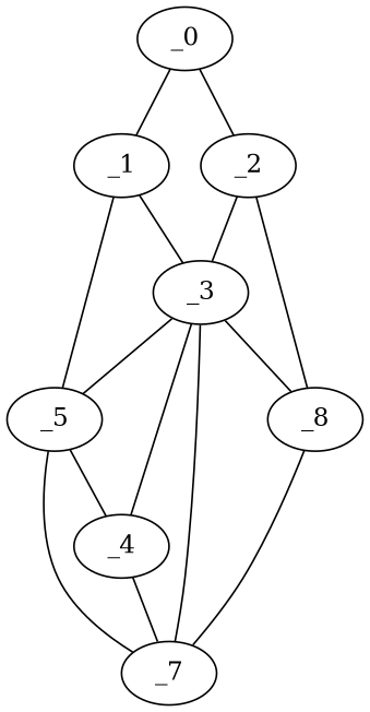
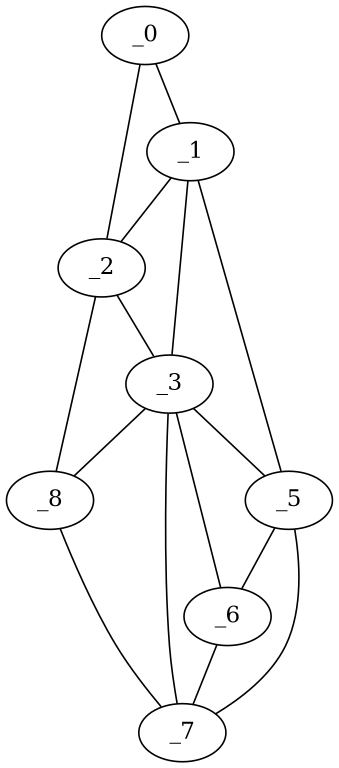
  graph {
    edge [valence=2]
    _0 [x=5 y=23]
    _1 [x=13 y=31]
    _2 [x=107 y=12]
    _3 [x=116 y=33]
    _5 [x=122 y=89]
    n6 [label=_8 x=117 y=16]
-   _6 [x=124 y=34 label=_4]
+   _6 [x=124 y=34]
    _7 [x=126 y=24]
    _0 -- _1 [valence=1]
    _0 -- _2 [valence=1]
+   _1 -- _2
    _1 -- _3
    _1 -- _5 [valence=1]
    _2 -- _3
    _2 -- n6 [valence=1]
    _3 -- _5
    _3 -- n6
    _3 -- _6
    _3 -- _7
    _5 -- _6
    _5 -- _7 [valence=1]
    n6 -- _7 [valence=1]
    _6 -- _7 [valence=1]
  }
